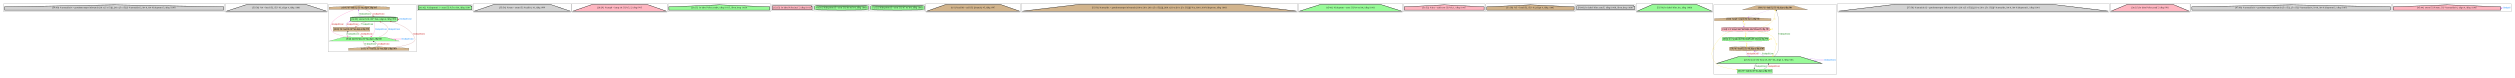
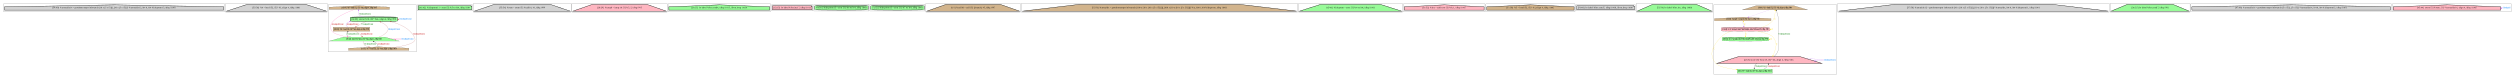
  digraph {
    fontname="PT Serif"
    node [fillcolor=palegreen fontname="PT Serif" fontsize=20 penwidth=3.0 shape=trapezium style=filled]
    edge [color=purple fontcolor=firebrick3 fontname="PT Serif" penwidth=1.0 style=solid]
    n1 [fillcolor=lightgrey label="[39/40]  %arrayidx14 = getelementptr inbounds [10 x [5 x i32]], [10 x [5 x i32]]* %arrayidx12, i64 0, i64 %idxprom13, !dbg !1001" shape=house]
    n2 [fillcolor=lightgrey label="[35/36]  %4 = load i32, i32* %i, align 4, !dbg !1000"]
    n3 [fillcolor=tan label="[18/19]  %8 = load i32, i32* %m, align 4, !dbg !1007" shape=house fontsize="" penwidth=""]
    n4 [label="[14/23]  store i32 0, i32* %m, align 4, !dbg !991" shape=cylinder]
    n5 [label="[15/22]  store i32 %inc, i32* %m, align 4, !dbg !1007" fontsize="" penwidth=""]
    n6 [fillcolor=tan label="[20/21]  %3 = load i32, i32* %m, align 4, !dbg !993" shape=note fontsize="" penwidth=""]
    n7 [fillcolor=tan label="[16/17]  %7 = load i32, i32* %m, align 4, !dbg !1004" shape=house fontsize="" penwidth=""]
    n8 [label="[41/42]  %idxprom11 = sext i32 %5 to i64, !dbg !1001" shape=note]
    n9 [fillcolor=lightgrey label="[53/54]  %rem = srem i32 %call10, 10, !dbg !999"]
    n10 [fillcolor=lightpink label="[28/29]  %cmp8 = icmp slt i32 %3, 5, !dbg !995"]
    n11 [label="[26/27]  br label %for.cond4, !dbg !1013, !llvm.loop !1014" shape=house]
    n12 [fillcolor=lightpink label="[12/13]  br label %for.inc17, !dbg !1011" shape=note]
    n13 [label="[49/50]  %idxprom13 = sext i32 %6 to i64, !dbg !1001" shape=cylinder]
    n14 [label="[51/52]  %idxprom15 = sext i32 %7 to i64, !dbg !1001" shape=cylinder]
    n15 [fillcolor=tan label="[0/1]  %call10 = call i32 @rand() #3, !dbg !997"]
    n16 [fillcolor=tan label="[55/56]  %arrayidx = getelementptr inbounds [100 x [10 x [10 x [5 x i32]]]], [100 x [10 x [10 x [5 x i32]]]]* %a, i64 0, i64 %idxprom, !dbg !1001"]
    n17 [label="[45/46]  %idxprom = sext i32 %4 to i64, !dbg !1001"]
    n18 [fillcolor=lightpink label="[31/32]  %inc = add nsw i32 %8, 1, !dbg !1007" shape=house]
    n19 [fillcolor=tan label="[57/58]  %5 = load i32, i32* %j, align 4, !dbg !1002" shape=house]
    n20 [fillcolor=lightgrey label="[59/60]  br label %for.cond7, !dbg !1008, !llvm.loop !1009" shape=note]
    n21 [label="[33/34]  br label %for.inc, !dbg !1006"]
    n22 [fillcolor=tan label="[9/64]  %2 = load i32, i32* %k, align 4, !dbg !984" fontsize="" penwidth=""]
    n23 [fillcolor=tan label="[10/63]  %cmp5 = icmp slt i32 %2, 10, !dbg !986" shape=house fontsize="" penwidth=""]
-   n24 [label="[2/65]  store i32 %inc18, i32* %k, align 4, !dbg !1012"]
+   n24 [fillcolor=lightpink label="[2/65]  store i32 %inc18, i32* %k, align 4, !dbg !1012"]
    n25 [fillcolor=lightpink label="[11/62]  br i1 %cmp5, label %for.body6, label %for.end19, !dbg !987" shape=cylinder fontsize="" penwidth=""]
    n26 [label="[3/6]  %9 = load i32, i32* %k, align 4, !dbg !1012" shape=note fontsize="" penwidth=""]
    n27 [label="[30/61]  br i1 %cmp8, label %for.body9, label %for.end, !dbg !996" shape=cylinder fontsize="" penwidth=""]
-   n28 [fillcolor=tan label="[7/8]  %6 = load i32, i32* %k, align 4, !dbg !1003" shape=cylinder fontsize="" penwidth=""]
    n29 [fillcolor=lightgrey label="[37/38]  %arrayidx12 = getelementptr inbounds [10 x [10 x [5 x i32]]], [10 x [10 x [5 x i32]]]* %arrayidx, i64 0, i64 %idxprom11, !dbg !1001"]
-   n30 [fillcolor=lightpink label="[24/25]  br label %for.cond7, !dbg !992"]
+   n30 [label="[24/25]  br label %for.cond7, !dbg !992"]
    n31 [fillcolor=lightgrey label="[47/48]  %arrayidx16 = getelementptr inbounds [5 x i32], [5 x i32]* %arrayidx14, i64 0, i64 %idxprom15, !dbg !1001" shape=house]
    n32 [fillcolor=lightpink label="[43/44]  store i32 %rem, i32* %arrayidx16, align 4, !dbg !1005" shape=house]
    subgraph cluster_1 {
      n1
    }
    subgraph cluster_2 {
      n2
    }
    subgraph cluster_3 {
      n3
      n4
      n5
      n6
      n7
    }
    subgraph cluster_4 {
      n8
    }
    subgraph cluster_5 {
      n9
    }
    subgraph cluster_6 {
      n10
    }
    subgraph cluster_7 {
      n11
    }
    subgraph cluster_8 {
      n12
    }
    subgraph cluster_9 {
      n13
    }
    subgraph cluster_10 {
      n14
    }
    subgraph cluster_11 {
      n15
    }
    subgraph cluster_12 {
      n16
    }
    subgraph cluster_13 {
      n17
    }
    subgraph cluster_14 {
      n18
    }
    subgraph cluster_15 {
      n19
    }
    subgraph cluster_16 {
      n20
    }
    subgraph cluster_17 {
      n21
    }
    subgraph cluster_18 {
      n22
      n23
      n24
      n25
      n26
      n27
-     n28
    }
    subgraph cluster_19 {
      n29
    }
    subgraph cluster_20 {
      n30
    }
    subgraph cluster_21 {
      n31
    }
    subgraph cluster_22 {
      n32
    }
-   n3 -> n4 [color=brown label="A|indep|all|Const"]
    n3 -> n5 [color=deeppink label="A|indep|all|Const"]
    n4 -> n3 [fontcolor=forestgreen label="T|indep|all|Const"]
    n4 -> n4 [color=brown fontcolor=dodgerblue label="O|indep|all|Const"]
-   n4 -> n5 [color=deeppink fontcolor=dodgerblue label="O|indep|all|Const"]
    n4 -> n6 [color=brown fontcolor=forestgreen label="T|indep|all|Const"]
    n5 -> n4 [color=brown fontcolor=dodgerblue label="O|indep|all|Const"]
    n5 -> n5 [color=deeppink fontcolor=dodgerblue label="O|indep|all|Const"]
    n5 -> n6 [color=black fontcolor=forestgreen label="T|indep|all|Const"]
    n5 -> n7 [color=brown fontcolor=forestgreen label="T|indep|all|Const"]
    n6 -> n4 [label="A|indep|all|Const"]
    n6 -> n5 [color=brown label="A|indep|all|Const"]
    n7 -> n4 [color=brown label="A|indep|all|Const"]
    n7 -> n5 [color=black label="A|indep|all|Const"]
    n22 -> n23 [fontcolor=black penwidth=0.5]
    n23 -> n25 [fontcolor=black penwidth=0.5]
    n24 -> n22 [color=black fontcolor=forestgreen label="T|indep|all|Const"]
    n24 -> n24 [fontcolor=dodgerblue label="O|indep|all|Const"]
    n24 -> n26 [color=black fontcolor=forestgreen label="T|indep|all|Const"]
-   n24 -> n28 [fontcolor=forestgreen label="T|indep|all|Const"]
    n25 -> n22 [color=gold fontcolor=gold label=C]
    n25 -> n23 [color=gold fontcolor=gold label=C]
    n25 -> n24 [color=gold fontcolor=gold label=C]
    n25 -> n25 [color=gold fontcolor=gold label=C]
    n25 -> n26 [color=gold fontcolor=gold label=C]
    n25 -> n27 [color=gold fontcolor=gold label=C]
    n26 -> n24 [color=black label="A|indep|all|Const"]
    n27 -> n27 [color=gold fontcolor=gold label=C]
-   n27 -> n28 [color=gold fontcolor=gold label=C]
-   n28 -> n24 [label="A|indep|all|Const"]
    n32 -> n32 [fontcolor=dodgerblue label="O|indep|all"]
  }
